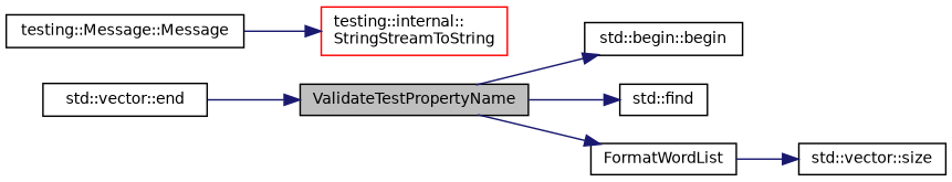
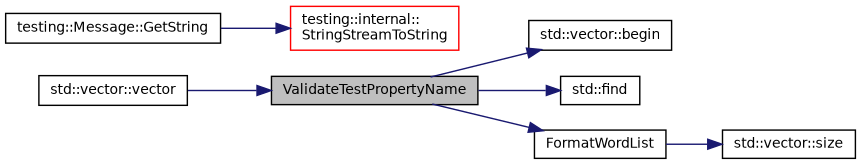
  digraph {
    rankdir=LR
    node [color=black fontname=Helvetica fontsize=10 shape=record]
    edge [color=midnightblue fontname=Helvetica fontsize=10 labelfontname=Helvetica labelfontsize=10 style=solid]
    n1 [fillcolor=grey75 fontcolor=black height=0.2 label=ValidateTestPropertyName style=filled width=0.4]
-   n2 [height=0.2 label="std::begin::begin" width=0.4]
+   n2 [height=0.2 label="std::vector::begin" width=0.4]
    n3 [height=0.2 label="std::find" width=0.4]
    n4 [height=0.2 label=FormatWordList width=0.4]
-   n5 [height=0.2 label="std::vector::end" width=0.4]
+   n5 [height=0.2 label="std::vector::vector" width=0.4]
    n6 [height=0.2 label="std::vector::size" width=0.4]
-   n7 [height=0.2 label="testing::Message::Message" width=0.4]
+   n7 [height=0.2 label="testing::Message::GetString" width=0.4]
    n8 [color=red height=0.2 label="testing::internal::\lStringStreamToString" width=0.4]
    n1 -> n2
    n1 -> n3
    n1 -> n4
    n4 -> n6
    n5 -> n1
    n7 -> n8
  }
